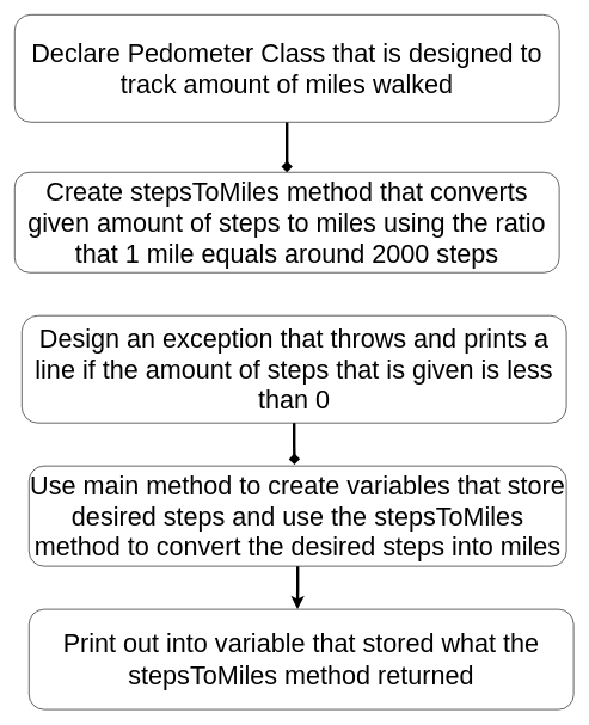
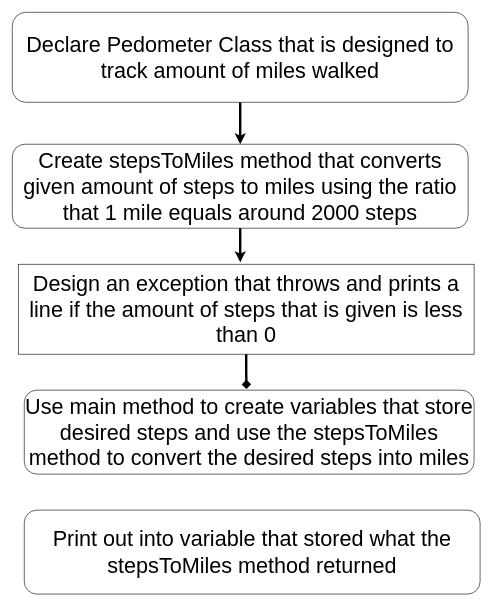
  <mxCell id="0" />
  <mxCell id="1" parent="0" />
- <mxCell id="2" style="edgeStyle=orthogonalEdgeStyle;rounded=0;orthogonalLoop=1;jettySize=auto;html=1;entryX=0.5;entryY=0;entryDx=0;entryDy=0;strokeWidth=4;endArrow=diamond;" edge="1" parent="1" source="3" target="4"><mxGeometry relative="1" as="geometry" /></mxCell>
+ <mxCell id="2" style="edgeStyle=orthogonalEdgeStyle;rounded=0;orthogonalLoop=1;jettySize=auto;html=1;entryX=0.5;entryY=0;entryDx=0;entryDy=0;strokeWidth=4;" edge="1" parent="1" source="3" target="4"><mxGeometry relative="1" as="geometry" /></mxCell>
  <mxCell id="3" value="&lt;font style=&quot;font-size: 36px;&quot;&gt;Declare Pedometer Class that is designed to track amount of miles walked&lt;/font&gt;" style="rounded=1;whiteSpace=wrap;html=1;" vertex="1" parent="1"><mxGeometry x="20" y="20" width="760" height="150" as="geometry" /></mxCell>
  <mxCell id="4" value="&lt;font style=&quot;font-size: 36px;&quot;&gt;Create stepsToMiles method that converts given amount of steps to miles using the ratio that 1 mile equals around 2000 steps&lt;/font&gt;" style="rounded=1;whiteSpace=wrap;html=1;" vertex="1" parent="1"><mxGeometry x="20" y="240" width="760" height="140" as="geometry" /></mxCell>
- <mxCell id="5" value="&lt;font style=&quot;font-size: 36px;&quot;&gt;Design an exception that throws and prints a line if the amount of steps that is given is less than 0&lt;/font&gt;" style="rounded=1;whiteSpace=wrap;html=1;" vertex="1" parent="1"><mxGeometry x="30" y="440" width="760" height="150" as="geometry" /></mxCell>
+ <mxCell id="5" value="&lt;font style=&quot;font-size: 36px;&quot;&gt;Design an exception that throws and prints a line if the amount of steps that is given is less than 0&lt;/font&gt;" style="whiteSpace=wrap;html=1;rounded=0;" vertex="1" parent="1"><mxGeometry x="30" y="440" width="760" height="150" as="geometry" /></mxCell>
  <mxCell id="6" value="&lt;font style=&quot;font-size: 36px;&quot;&gt;Use main method to create variables that store desired steps and use the stepsToMiles method to convert the desired steps into miles&lt;/font&gt;" style="rounded=1;whiteSpace=wrap;html=1;" vertex="1" parent="1"><mxGeometry x="40" y="650" width="750" height="140" as="geometry" /></mxCell>
  <mxCell id="7" value="&lt;font style=&quot;font-size: 36px;&quot;&gt;Print out into variable that stored what the stepsToMiles method returned&lt;/font&gt;" style="rounded=1;whiteSpace=wrap;html=1;" vertex="1" parent="1"><mxGeometry x="40" y="850" width="760" height="140" as="geometry" /></mxCell>
+ <mxCell id="8" style="edgeStyle=orthogonalEdgeStyle;rounded=0;orthogonalLoop=1;jettySize=auto;html=1;entryX=0.487;entryY=-0.021;entryDx=0;entryDy=0;entryPerimeter=0;strokeWidth=4;" edge="1" parent="1" source="4" target="5"><mxGeometry relative="1" as="geometry" /></mxCell>
  <mxCell id="9" style="edgeStyle=orthogonalEdgeStyle;rounded=0;orthogonalLoop=1;jettySize=auto;html=1;entryX=0.494;entryY=-0.014;entryDx=0;entryDy=0;entryPerimeter=0;strokeWidth=4;endArrow=diamond;" edge="1" parent="1" source="5" target="6"><mxGeometry relative="1" as="geometry" /></mxCell>
- <mxCell id="10" style="edgeStyle=orthogonalEdgeStyle;rounded=0;orthogonalLoop=1;jettySize=auto;html=1;entryX=0.493;entryY=0;entryDx=0;entryDy=0;entryPerimeter=0;strokeWidth=4;" edge="1" parent="1" source="6" target="7"><mxGeometry relative="1" as="geometry" /></mxCell>
